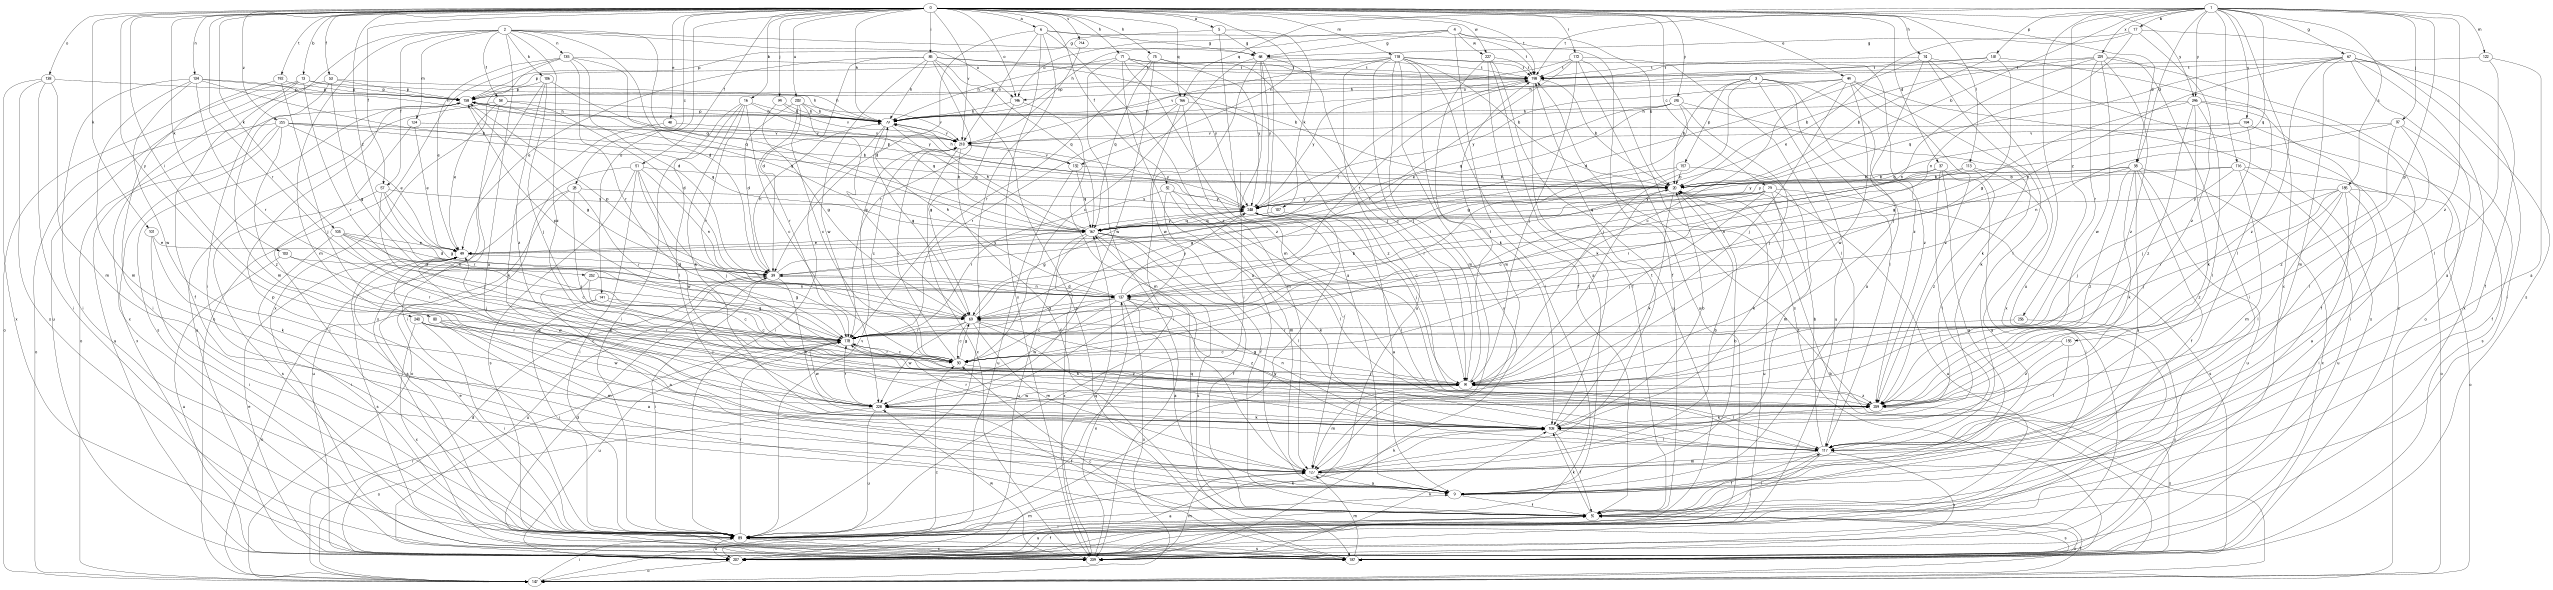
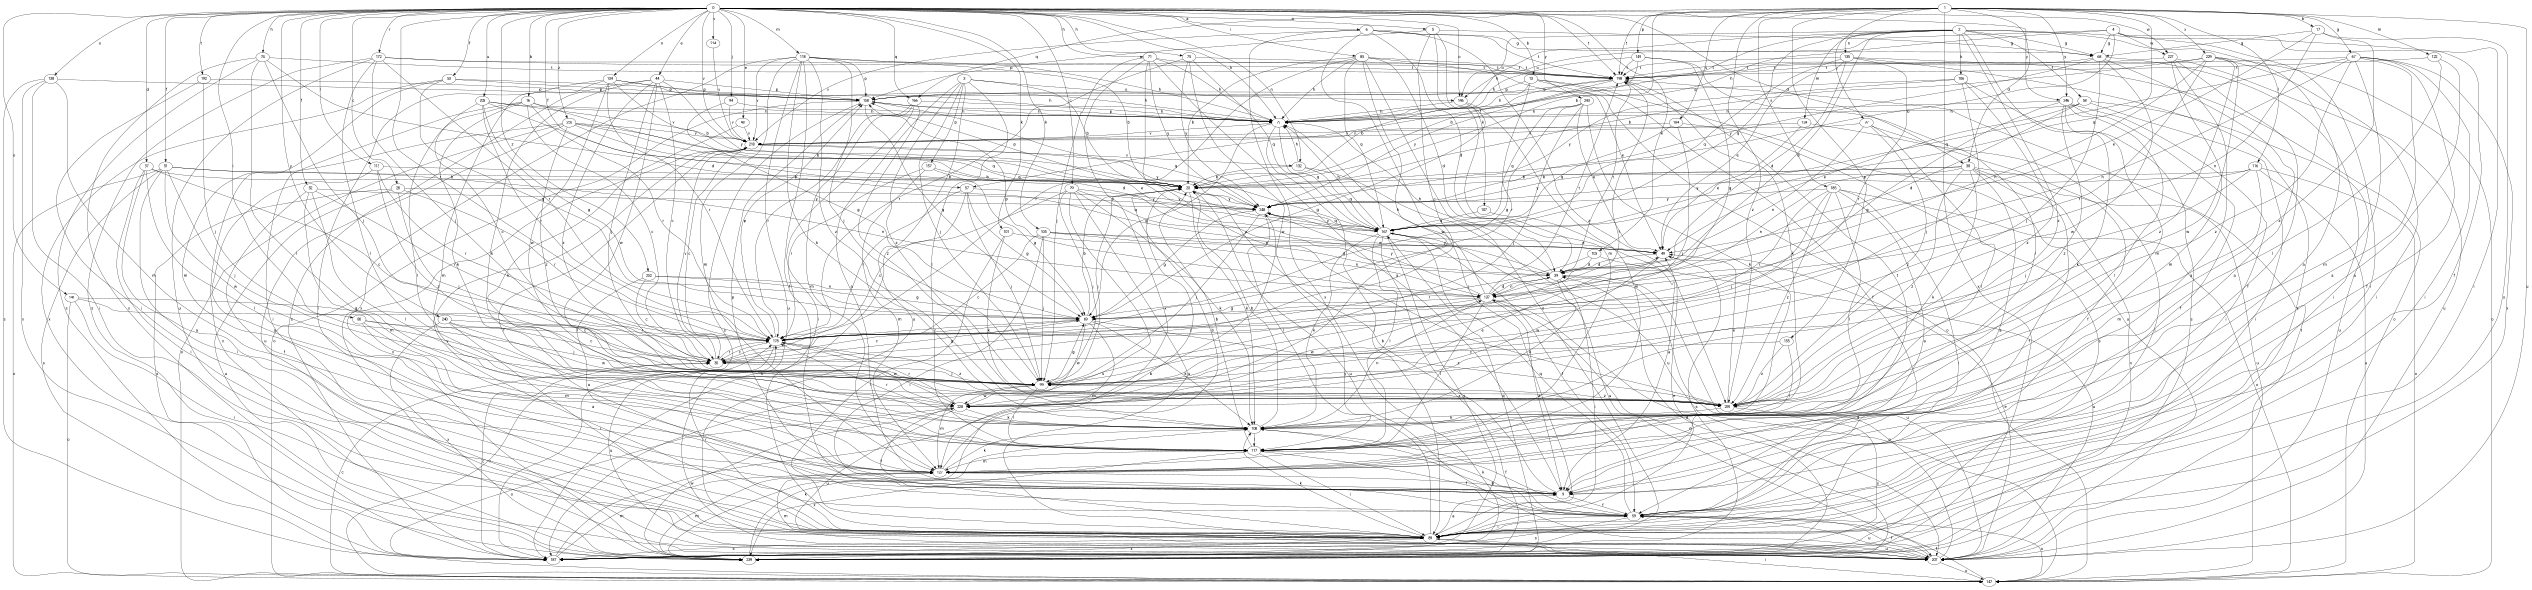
  strict digraph {
    fontname=Roboto
    node [fontname=Roboto]
    edge [fontname=Roboto]
    0
    5
    6
    13
    16
    28
    29
    37
    38
    44
    48
    51
    52
    53
    57
    71
    74
    75
    79
    80
    85
    94
    101
    103
    105
    113
    118
    132
    134
    138
    141
    146
    166
    172
    178
    192
    198
    203
    214
    218
    227
    240
    243
    246
    252
    255
    68
    127
    30
    107
    158
    239
    259
    39
    89
    207
    59
    147
    167
    117
    108
    99
    187
    248
    20
    9
    137
    228
    69
    49
    1
    17
    67
    97
    116
    122
    149
    155
    184
    185
    229
-   256
    2
    58
    106
    124
    135
    3
    157
    4
    0 -> 5 [label=a]
    0 -> 6 [label=a]
    0 -> 13 [label=b]
    0 -> 16 [label=b]
    0 -> 28 [label=c]
    0 -> 29 [label=c]
    0 -> 37 [label=d]
    0 -> 38 [label=d]
    0 -> 44 [label=e]
    0 -> 48 [label=e]
    0 -> 51 [label=f]
    0 -> 52 [label=f]
    0 -> 53 [label=f]
    0 -> 57 [label=f]
    0 -> 71 [label=h]
    0 -> 74 [label=h]
    0 -> 75 [label=h]
    0 -> 79 [label=h]
    0 -> 80 [label=i]
    0 -> 85 [label=i]
    0 -> 94 [label=j]
    0 -> 101 [label=k]
    0 -> 103 [label=k]
    0 -> 105 [label=k]
    0 -> 113 [label=l]
    0 -> 118 [label=m]
    0 -> 132 [label=n]
    0 -> 134 [label=n]
    0 -> 138 [label=o]
    0 -> 141 [label=o]
    0 -> 146 [label=o]
    0 -> 166 [label=q]
    0 -> 172 [label=r]
    0 -> 178 [label=r]
    0 -> 192 [label=t]
    0 -> 198 [label=t]
    0 -> 203 [label=u]
    0 -> 214 [label=v]
    0 -> 218 [label=v]
    0 -> 227 [label=w]
    0 -> 240 [label=y]
    0 -> 243 [label=y]
    0 -> 246 [label=y]
    0 -> 252 [label=z]
    0 -> 255 [label=z]
    5 -> 68 [label=g]
    5 -> 127 [label=m]
-   68 -> 30 [label=c]
+   5 -> 30 [label=c]
    5 -> 107 [label=k]
    5 -> 158 [label=p]
    6 -> 198 [label=t]
    6 -> 218 [label=v]
    6 -> 68 [label=g]
    6 -> 239 [label=x]
    6 -> 259 [label=z]
    6 -> 39 [label=d]
    6 -> 89 [label=i]
    13 -> 79 [label=h]
    13 -> 178 [label=r]
    13 -> 158 [label=p]
    13 -> 207 [label=u]
    13 -> 59 [label=f]
    13 -> 147 [label=o]
    16 -> 79 [label=h]
    16 -> 178 [label=r]
    16 -> 30 [label=c]
    16 -> 89 [label=i]
    16 -> 167 [label=q]
    16 -> 117 [label=l]
    16 -> 108 [label=k]
    28 -> 178 [label=r]
    28 -> 207 [label=u]
    28 -> 99 [label=j]
    28 -> 187 [label=s]
    28 -> 248 [label=y]
    29 -> 30 [label=c]
    29 -> 207 [label=u]
    29 -> 167 [label=q]
    29 -> 108 [label=k]
    29 -> 99 [label=j]
    29 -> 187 [label=s]
    29 -> 248 [label=y]
    37 -> 30 [label=c]
    37 -> 89 [label=i]
    37 -> 117 [label=l]
    37 -> 20 [label=b]
    37 -> 9 [label=a]
    38 -> 239 [label=x]
    38 -> 259 [label=z]
    38 -> 207 [label=u]
    38 -> 59 [label=f]
    38 -> 108 [label=k]
    38 -> 248 [label=y]
    38 -> 20 [label=b]
    38 -> 9 [label=a]
    38 -> 137 [label=n]
    44 -> 30 [label=c]
    44 -> 158 [label=p]
    44 -> 259 [label=z]
    44 -> 108 [label=k]
    44 -> 99 [label=j]
    44 -> 187 [label=s]
    44 -> 248 [label=y]
    44 -> 228 [label=w]
    48 -> 218 [label=v]
    48 -> 108 [label=k]
    51 -> 89 [label=i]
    51 -> 147 [label=o]
    51 -> 99 [label=j]
    51 -> 187 [label=s]
    51 -> 20 [label=b]
    51 -> 137 [label=n]
    51 -> 228 [label=w]
    52 -> 178 [label=r]
    52 -> 127 [label=m]
    52 -> 59 [label=f]
    52 -> 117 [label=l]
    52 -> 248 [label=y]
    53 -> 79 [label=h]
    53 -> 127 [label=m]
    53 -> 158 [label=p]
    53 -> 239 [label=x]
    53 -> 69 [label=g]
    57 -> 178 [label=r]
    57 -> 99 [label=j]
    57 -> 187 [label=s]
    57 -> 248 [label=y]
    57 -> 69 [label=g]
    71 -> 79 [label=h]
    71 -> 198 [label=t]
    71 -> 239 [label=x]
    71 -> 259 [label=z]
    71 -> 99 [label=j]
    71 -> 248 [label=y]
    71 -> 9 [label=a]
    74 -> 198 [label=t]
    74 -> 239 [label=x]
    74 -> 39 [label=d]
    74 -> 117 [label=l]
    74 -> 99 [label=j]
    74 -> 187 [label=s]
    75 -> 178 [label=r]
    75 -> 198 [label=t]
    75 -> 167 [label=q]
    75 -> 248 [label=y]
    75 -> 228 [label=w]
    79 -> 218 [label=v]
    79 -> 158 [label=p]
    79 -> 89 [label=i]
    79 -> 167 [label=q]
    79 -> 69 [label=g]
    80 -> 178 [label=r]
    80 -> 127 [label=m]
    80 -> 99 [label=j]
    80 -> 9 [label=a]
    85 -> 79 [label=h]
    85 -> 178 [label=r]
    85 -> 198 [label=t]
    85 -> 39 [label=d]
    85 -> 167 [label=q]
    85 -> 187 [label=s]
    85 -> 20 [label=b]
    85 -> 228 [label=w]
    85 -> 49 [label=e]
    94 -> 79 [label=h]
    94 -> 218 [label=v]
    94 -> 69 [label=g]
    101 -> 89 [label=i]
    101 -> 108 [label=k]
    101 -> 49 [label=e]
    103 -> 178 [label=r]
    103 -> 39 [label=d]
    103 -> 207 [label=u]
    105 -> 30 [label=c]
    105 -> 39 [label=d]
    105 -> 89 [label=i]
    105 -> 99 [label=j]
    105 -> 137 [label=n]
    105 -> 49 [label=e]
    113 -> 178 [label=r]
    113 -> 259 [label=z]
    113 -> 20 [label=b]
    113 -> 9 [label=a]
    118 -> 198 [label=t]
    118 -> 218 [label=v]
    118 -> 127 [label=m]
    118 -> 158 [label=p]
    118 -> 239 [label=x]
    118 -> 259 [label=z]
    118 -> 207 [label=u]
    118 -> 59 [label=f]
    118 -> 108 [label=k]
    118 -> 99 [label=j]
    118 -> 20 [label=b]
    132 -> 79 [label=h]
    132 -> 207 [label=u]
    132 -> 167 [label=q]
    132 -> 20 [label=b]
    134 -> 79 [label=h]
    134 -> 178 [label=r]
    134 -> 127 [label=m]
    134 -> 158 [label=p]
    134 -> 89 [label=i]
    134 -> 20 [label=b]
    134 -> 228 [label=w]
    138 -> 127 [label=m]
    138 -> 158 [label=p]
    138 -> 239 [label=x]
    138 -> 89 [label=i]
    138 -> 187 [label=s]
    141 -> 30 [label=c]
    141 -> 89 [label=i]
    141 -> 147 [label=o]
    141 -> 69 [label=g]
    146 -> 79 [label=h]
    146 -> 127 [label=m]
    146 -> 69 [label=g]
    166 -> 79 [label=h]
    166 -> 178 [label=r]
    166 -> 127 [label=m]
    166 -> 259 [label=z]
    166 -> 89 [label=i]
    172 -> 79 [label=h]
    172 -> 178 [label=r]
    172 -> 198 [label=t]
    172 -> 207 [label=u]
    172 -> 117 [label=l]
    172 -> 99 [label=j]
    172 -> 187 [label=s]
    178 -> 30 [label=c]
    178 -> 158 [label=p]
    178 -> 259 [label=z]
    178 -> 207 [label=u]
    178 -> 228 [label=w]
    192 -> 158 [label=p]
    192 -> 89 [label=i]
    192 -> 99 [label=j]
    198 -> 158 [label=p]
    198 -> 108 [label=k]
    198 -> 248 [label=y]
    198 -> 20 [label=b]
    203 -> 79 [label=h]
    203 -> 178 [label=r]
    203 -> 218 [label=v]
    203 -> 30 [label=c]
    203 -> 39 [label=d]
    203 -> 69 [label=g]
    214 -> 218 [label=v]
    218 -> 132 [label=v]
    218 -> 30 [label=c]
    218 -> 239 [label=x]
    218 -> 59 [label=f]
    218 -> 248 [label=y]
    227 -> 198 [label=t]
    227 -> 127 [label=m]
    227 -> 207 [label=u]
    227 -> 59 [label=f]
    227 -> 9 [label=a]
    240 -> 178 [label=r]
    240 -> 30 [label=c]
    240 -> 239 [label=x]
    240 -> 89 [label=i]
    240 -> 228 [label=w]
    243 -> 79 [label=h]
    243 -> 167 [label=q]
    243 -> 108 [label=k]
    243 -> 99 [label=j]
    243 -> 69 [label=g]
    243 -> 49 [label=e]
    246 -> 79 [label=h]
    246 -> 259 [label=z]
    246 -> 89 [label=i]
    246 -> 59 [label=f]
    246 -> 117 [label=l]
    246 -> 108 [label=k]
    246 -> 69 [label=g]
    252 -> 30 [label=c]
    252 -> 9 [label=a]
    252 -> 137 [label=n]
    252 -> 69 [label=g]
    255 -> 218 [label=v]
    255 -> 239 [label=x]
    255 -> 259 [label=z]
    255 -> 207 [label=u]
    255 -> 147 [label=o]
    255 -> 167 [label=q]
    255 -> 20 [label=b]
    255 -> 49 [label=e]
    68 -> 198 [label=t]
    68 -> 89 [label=i]
    68 -> 99 [label=j]
    68 -> 248 [label=y]
    68 -> 9 [label=a]
    68 -> 228 [label=w]
    127 -> 198 [label=t]
    127 -> 108 [label=k]
    127 -> 20 [label=b]
    127 -> 9 [label=a]
    30 -> 178 [label=r]
    30 -> 218 [label=v]
    30 -> 99 [label=j]
    30 -> 69 [label=g]
    107 -> 167 [label=q]
    107 -> 9 [label=a]
    158 -> 79 [label=h]
    158 -> 147 [label=o]
    158 -> 167 [label=q]
    158 -> 187 [label=s]
    158 -> 69 [label=g]
    239 -> 127 [label=m]
    239 -> 39 [label=d]
    239 -> 167 [label=q]
    239 -> 108 [label=k]
    239 -> 137 [label=n]
    239 -> 228 [label=w]
    259 -> 108 [label=k]
    259 -> 187 [label=s]
    259 -> 49 [label=e]
    39 -> 79 [label=h]
    39 -> 198 [label=t]
    39 -> 89 [label=i]
    39 -> 207 [label=u]
    39 -> 108 [label=k]
    39 -> 248 [label=y]
    39 -> 137 [label=n]
    89 -> 178 [label=r]
    89 -> 218 [label=v]
    89 -> 239 [label=x]
    89 -> 207 [label=u]
    89 -> 108 [label=k]
    89 -> 187 [label=s]
    89 -> 248 [label=y]
    89 -> 9 [label=a]
    89 -> 49 [label=e]
    207 -> 127 [label=m]
    207 -> 39 [label=d]
    207 -> 59 [label=f]
    207 -> 147 [label=o]
    207 -> 49 [label=e]
    59 -> 89 [label=i]
    59 -> 207 [label=u]
    59 -> 147 [label=o]
    59 -> 167 [label=q]
    59 -> 117 [label=l]
    59 -> 108 [label=k]
    59 -> 187 [label=s]
    147 -> 178 [label=r]
    147 -> 198 [label=t]
    147 -> 30 [label=c]
    147 -> 89 [label=i]
    147 -> 59 [label=f]
    167 -> 79 [label=h]
    167 -> 239 [label=x]
    167 -> 207 [label=u]
    167 -> 59 [label=f]
    167 -> 117 [label=l]
    167 -> 108 [label=k]
    167 -> 187 [label=s]
    167 -> 248 [label=y]
    167 -> 49 [label=e]
    117 -> 127 [label=m]
    117 -> 239 [label=x]
    117 -> 89 [label=i]
    117 -> 59 [label=f]
    117 -> 20 [label=b]
    108 -> 178 [label=r]
    108 -> 59 [label=f]
    108 -> 117 [label=l]
    108 -> 20 [label=b]
    108 -> 137 [label=n]
    99 -> 198 [label=t]
    99 -> 127 [label=m]
    99 -> 259 [label=z]
    99 -> 117 [label=l]
    99 -> 228 [label=w]
    99 -> 69 [label=g]
    187 -> 127 [label=m]
    187 -> 30 [label=c]
    187 -> 20 [label=b]
    248 -> 167 [label=q]
    248 -> 117 [label=l]
    248 -> 99 [label=j]
    248 -> 69 [label=g]
    20 -> 158 [label=p]
    20 -> 207 [label=u]
    20 -> 108 [label=k]
    20 -> 99 [label=j]
    20 -> 248 [label=y]
    9 -> 158 [label=p]
    9 -> 59 [label=f]
    9 -> 20 [label=b]
    137 -> 79 [label=h]
    137 -> 198 [label=t]
    137 -> 30 [label=c]
    137 -> 158 [label=p]
    137 -> 39 [label=d]
    137 -> 147 [label=o]
    137 -> 117 [label=l]
    137 -> 248 [label=y]
    137 -> 9 [label=a]
    137 -> 228 [label=w]
    137 -> 69 [label=g]
    228 -> 178 [label=r]
    228 -> 207 [label=u]
    228 -> 59 [label=f]
    228 -> 147 [label=o]
    228 -> 108 [label=k]
    228 -> 49 [label=e]
    69 -> 178 [label=r]
    69 -> 127 [label=m]
    69 -> 30 [label=c]
    69 -> 259 [label=z]
    69 -> 108 [label=k]
    69 -> 20 [label=b]
    69 -> 228 [label=w]
    49 -> 39 [label=d]
    49 -> 187 [label=s]
    49 -> 228 [label=w]
    1 -> 38 [label=d]
    1 -> 166 [label=q]
    1 -> 198 [label=t]
    1 -> 246 [label=y]
    1 -> 239 [label=x]
    1 -> 259 [label=z]
    1 -> 207 [label=u]
    1 -> 167 [label=q]
    1 -> 20 [label=b]
    1 -> 17 [label=b]
    1 -> 67 [label=g]
    1 -> 97 [label=j]
    1 -> 116 [label=l]
    1 -> 122 [label=m]
    1 -> 149 [label=p]
    1 -> 155 [label=p]
    1 -> 184 [label=s]
    1 -> 185 [label=s]
    1 -> 229 [label=x]
-   1 -> 256 [label=z]
    17 -> 68 [label=g]
    17 -> 259 [label=z]
    17 -> 187 [label=s]
    17 -> 137 [label=n]
    17 -> 49 [label=e]
    67 -> 198 [label=t]
    67 -> 127 [label=m]
    67 -> 239 [label=x]
    67 -> 259 [label=z]
    67 -> 89 [label=i]
    67 -> 59 [label=f]
    67 -> 167 [label=q]
    67 -> 9 [label=a]
    67 -> 137 [label=n]
    97 -> 218 [label=v]
    97 -> 259 [label=z]
    97 -> 59 [label=f]
    97 -> 117 [label=l]
    97 -> 137 [label=n]
    116 -> 127 [label=m]
    116 -> 207 [label=u]
    116 -> 147 [label=o]
    116 -> 99 [label=j]
    116 -> 248 [label=y]
    116 -> 20 [label=b]
    122 -> 198 [label=t]
    122 -> 117 [label=l]
    122 -> 9 [label=a]
    149 -> 79 [label=h]
    149 -> 198 [label=t]
    149 -> 117 [label=l]
    149 -> 20 [label=b]
    149 -> 69 [label=g]
    155 -> 30 [label=c]
    155 -> 259 [label=z]
    155 -> 117 [label=l]
    184 -> 218 [label=v]
    184 -> 167 [label=q]
    184 -> 99 [label=j]
    184 -> 187 [label=s]
    185 -> 178 [label=r]
    185 -> 259 [label=z]
    185 -> 89 [label=i]
    185 -> 147 [label=o]
    185 -> 117 [label=l]
    185 -> 99 [label=j]
    185 -> 248 [label=y]
    185 -> 9 [label=a]
    229 -> 178 [label=r]
    229 -> 198 [label=t]
    229 -> 259 [label=z]
    229 -> 89 [label=i]
    229 -> 147 [label=o]
    229 -> 20 [label=b]
    229 -> 137 [label=n]
    229 -> 228 [label=w]
-   256 -> 178 [label=r]
-   256 -> 239 [label=x]
    2 -> 57 [label=f]
+   2 -> 79 [label=h]
    2 -> 146 [label=o]
    2 -> 68 [label=g]
    2 -> 127 [label=m]
    2 -> 259 [label=z]
    2 -> 39 [label=d]
    2 -> 89 [label=i]
    2 -> 167 [label=q]
    2 -> 9 [label=a]
    2 -> 58 [label=f]
    2 -> 106 [label=k]
    2 -> 124 [label=m]
    2 -> 135 [label=n]
    58 -> 79 [label=h]
    58 -> 39 [label=d]
    58 -> 89 [label=i]
    58 -> 207 [label=u]
    58 -> 49 [label=e]
    106 -> 158 [label=p]
    106 -> 259 [label=z]
    106 -> 99 [label=j]
    106 -> 187 [label=s]
    106 -> 248 [label=y]
    124 -> 218 [label=v]
    124 -> 89 [label=i]
    124 -> 49 [label=e]
    135 -> 178 [label=r]
    135 -> 198 [label=t]
    135 -> 239 [label=x]
    135 -> 39 [label=d]
    135 -> 147 [label=o]
    135 -> 167 [label=q]
    135 -> 49 [label=e]
    3 -> 146 [label=o]
    3 -> 259 [label=z]
    3 -> 207 [label=u]
    3 -> 117 [label=l]
    3 -> 99 [label=j]
    3 -> 20 [label=b]
    3 -> 9 [label=a]
    3 -> 157 [label=p]
    157 -> 178 [label=r]
    157 -> 127 [label=m]
    157 -> 20 [label=b]
    157 -> 69 [label=g]
    4 -> 79 [label=h]
    4 -> 146 [label=o]
    4 -> 227 [label=w]
    4 -> 68 [label=g]
    4 -> 89 [label=i]
    4 -> 59 [label=f]
    4 -> 20 [label=b]
  }
